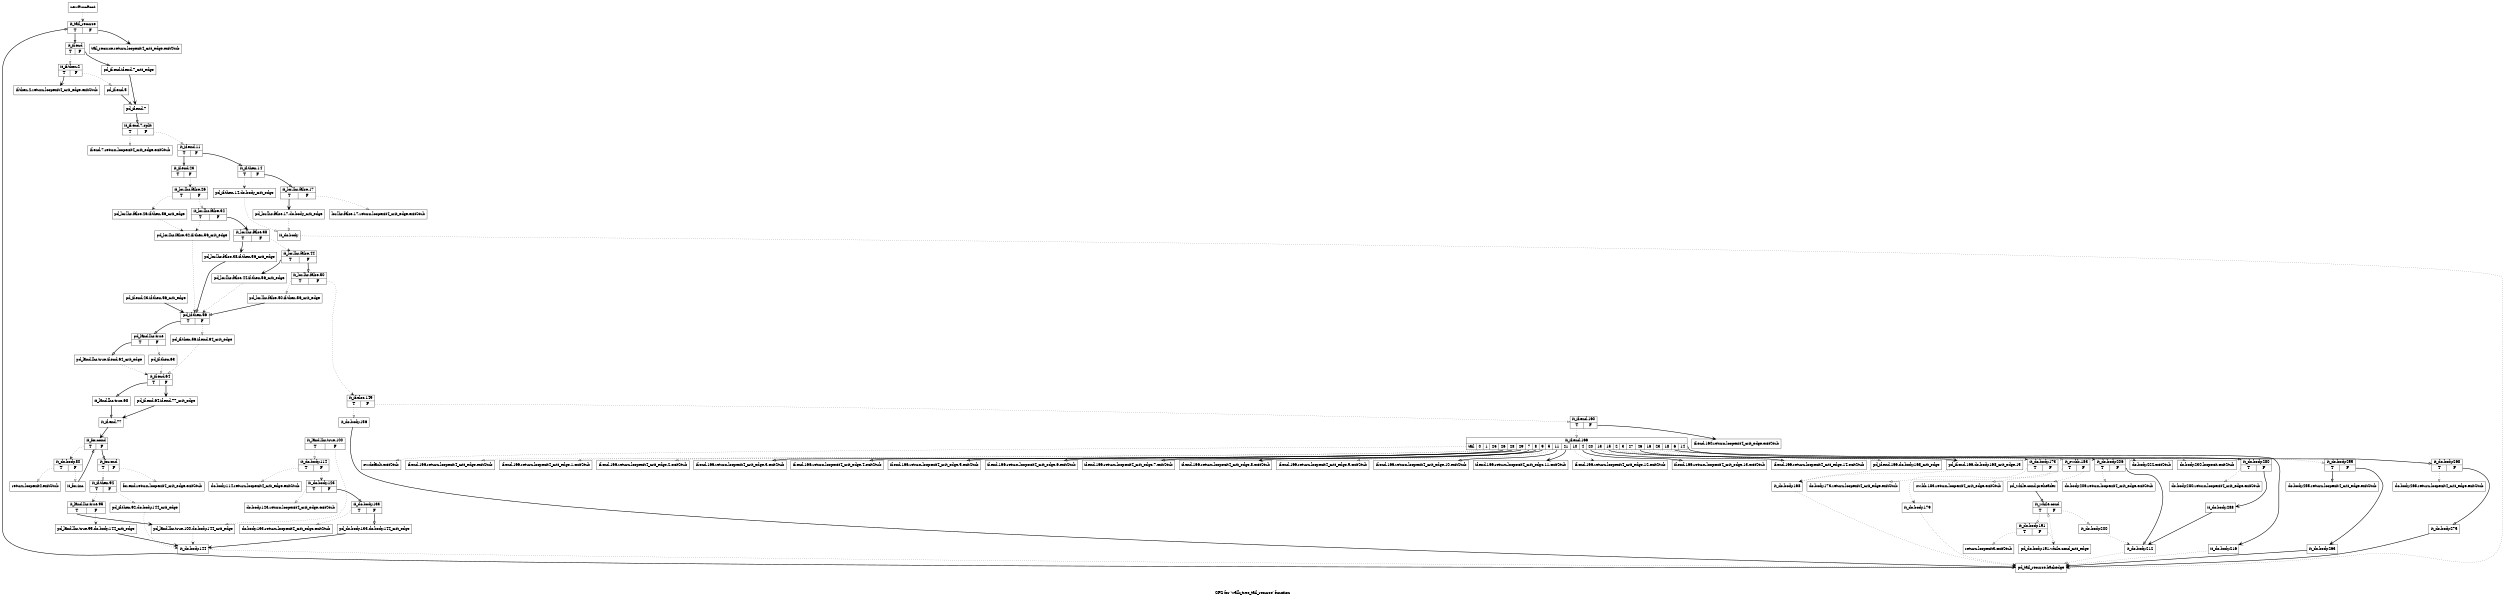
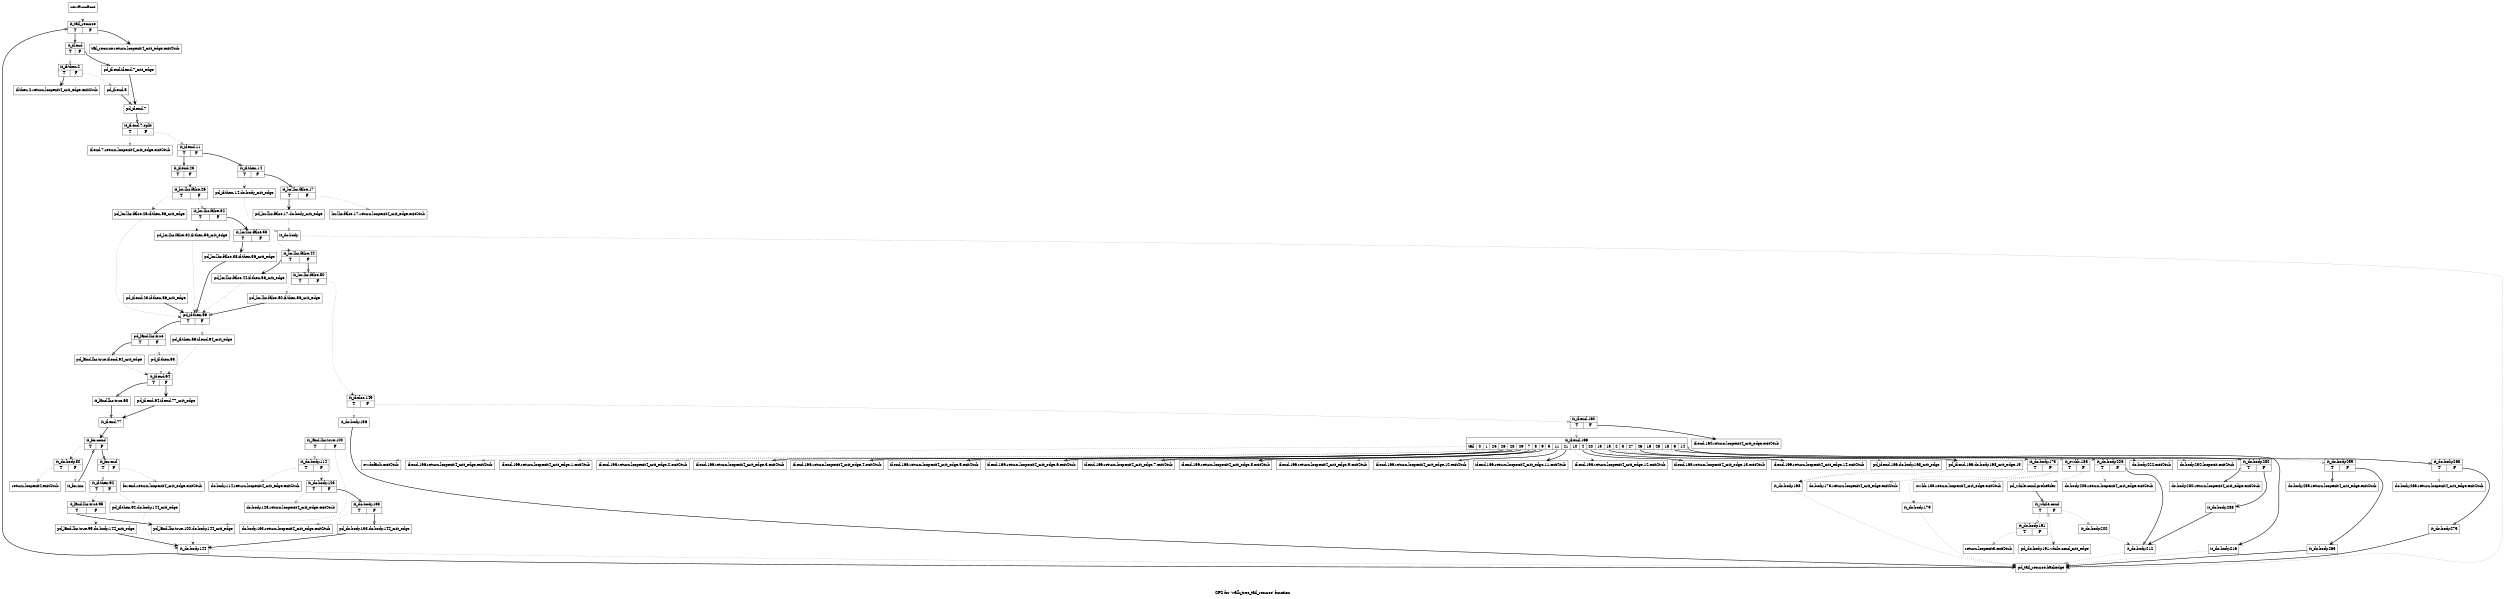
  digraph {
    label="CFG for 'walk_tree_tail_recurse' function"
    node [shape=record]
    edge [arrowhead=onormal style=dotted]
    n1 [label="{newFuncRoot}"]
    n2 [label="{it_tail_recurse|{<s0>T|<s1>F}}"]
    n3 [label="{tail_recurse.return.loopexit4_crit_edge.exitStub}"]
    n4 [label="{it_if.end|{<s0>T|<s1>F}}"]
    n5 [label="{it_if.then.2|{<s0>T|<s1>F}}"]
    n6 [label="{pd_if.end.if.end.7_crit_edge}"]
    n7 [label="{if.then.2.return.loopexit4_crit_edge.exitStub}"]
    n8 [label="{if.end.7.return.loopexit4_crit_edge.exitStub}"]
    n9 [label="{lor.lhs.false.17.return.loopexit4_crit_edge.exitStub}"]
    n10 [label="{if.end.160.return.loopexit4_crit_edge.exitStub}"]
    n11 [label="{sw.default.exitStub}"]
    n12 [label="{if.end.166.return.loopexit4_crit_edge.exitStub}"]
    n13 [label="{if.end.166.return.loopexit4_crit_edge.1.exitStub}"]
    n14 [label="{if.end.166.return.loopexit4_crit_edge.2.exitStub}"]
    n15 [label="{if.end.166.return.loopexit4_crit_edge.3.exitStub}"]
    n16 [label="{if.end.166.return.loopexit4_crit_edge.4.exitStub}"]
    n17 [label="{if.end.166.return.loopexit4_crit_edge.5.exitStub}"]
    n18 [label="{if.end.166.return.loopexit4_crit_edge.6.exitStub}"]
    n19 [label="{if.end.166.return.loopexit4_crit_edge.7.exitStub}"]
    n20 [label="{if.end.166.return.loopexit4_crit_edge.8.exitStub}"]
    n21 [label="{if.end.166.return.loopexit4_crit_edge.9.exitStub}"]
    n22 [label="{if.end.166.return.loopexit4_crit_edge.10.exitStub}"]
    n23 [label="{if.end.166.return.loopexit4_crit_edge.11.exitStub}"]
    n24 [label="{if.end.166.return.loopexit4_crit_edge.12.exitStub}"]
    n25 [label="{if.end.166.return.loopexit4_crit_edge.13.exitStub}"]
    n26 [label="{if.end.166.return.loopexit4_crit_edge.14.exitStub}"]
    n27 [label="{do.body.222.exitStub}"]
    n28 [label="{do.body.230.loopexit.exitStub}"]
    n29 [label="{do.body.280.return.loopexit4_crit_edge.exitStub}"]
    n30 [label="{do.body.268.return.loopexit4_crit_edge.exitStub}"]
    n31 [label="{do.body.255.return.loopexit4_crit_edge.exitStub}"]
    n32 [label="{do.body.206.return.loopexit4_crit_edge.exitStub}"]
    n33 [label="{sw.bb.183.return.loopexit4_crit_edge.exitStub}"]
    n34 [label="{return.loopexit3.exitStub}"]
    n35 [label="{do.body.173.return.loopexit4_crit_edge.exitStub}"]
    n36 [label="{for.end.return.loopexit4_crit_edge.exitStub}"]
    n37 [label="{do.body.114.return.loopexit4_crit_edge.exitStub}"]
    n38 [label="{do.body.123.return.loopexit4_crit_edge.exitStub}"]
    n39 [label="{do.body.133.return.loopexit4_crit_edge.exitStub}"]
    n40 [label="{return.loopexit2.exitStub}"]
    n41 [label="{pd_if.end.5}"]
    n42 [label="{pd_if.end.7}"]
    n43 [label="{it_if.end.7.split|{<s0>T|<s1>F}}"]
    n44 [label="{it_if.end.11|{<s0>T|<s1>F}}"]
    n45 [label="{it_if.end.23|{<s0>T|<s1>F}}"]
    n46 [label="{it_if.then.14|{<s0>T|<s1>F}}"]
    n47 [label="{it_lor.lhs.false.26|{<s0>T|<s1>F}}"]
    n48 [label="{pd_if.then.14.do.body_crit_edge}"]
    n49 [label="{it_lor.lhs.false.17|{<s0>T|<s1>F}}"]
    n50 [label="{pd_if.end.23.if.then.56_crit_edge}"]
    n51 [label="{pd_if.then.56|{<s0>T|<s1>F}}"]
    n52 [label="{pd_lor.lhs.false.26.if.then.56_crit_edge}"]
    n53 [label="{it_lor.lhs.false.32|{<s0>T|<s1>F}}"]
    n54 [label="{it_do.body}"]
    n55 [label="{pd_lor.lhs.false.17.do.body_crit_edge}"]
    n56 [label="{pd_tail_recurse.backedge}"]
    n57 [label="{pd_land.lhs.true|{<s0>T|<s1>F}}"]
    n58 [label="{pd_if.then.56.if.end.64_crit_edge}"]
    n59 [label="{pd_lor.lhs.false.32.if.then.56_crit_edge}"]
    n60 [label="{it_lor.lhs.false.38|{<s0>T|<s1>F}}"]
    n61 [label="{pd_lor.lhs.false.38.if.then.56_crit_edge}"]
    n62 [label="{it_lor.lhs.false.44|{<s0>T|<s1>F}}"]
    n63 [label="{pd_lor.lhs.false.44.if.then.56_crit_edge}"]
    n64 [label="{it_lor.lhs.false.50|{<s0>T|<s1>F}}"]
    n65 [label="{pd_lor.lhs.false.50.if.then.56_crit_edge}"]
    n66 [label="{it_if.else.149|{<s0>T|<s1>F}}"]
    n67 [label="{it_do.body.156}"]
    n68 [label="{it_if.end.160|{<s0>T|<s1>F}}"]
    n69 [label="{it_if.end.166|{<s0>tail|<s1>0|<s2>1|<s3>25|<s4>26|<s5>28|<s6>29|<s7>7|<s8>8|<s9>9|<s10>5|<s11>11|<s12>21|<s13>10|<s14>4|<s15>20|<s16>13|<s17>15|<s18>2|<s19>3|<s20>27|<s21>46|<s22>16|<s23>23|<s24>18|<s25>6|<s26>14}}"]
    n70 [label="{pd_if.end.166.do.body.168_crit_edge}"]
    n71 [label="{pd_if.end.166.do.body.168_crit_edge.15}"]
    n72 [label="{it_do.body.173|{<s0>T|<s1>F}}"]
    n73 [label="{it_sw.bb.183|{<s0>T|<s1>F}}"]
    n74 [label="{it_do.body.206|{<s0>T|<s1>F}}"]
    n75 [label="{it_do.body.216}"]
    n76 [label="{it_do.body.255|{<s0>T|<s1>F}}"]
    n77 [label="{it_do.body.268|{<s0>T|<s1>F}}"]
    n78 [label="{it_do.body.280|{<s0>T|<s1>F}}"]
    n79 [label="{it_do.body.168}"]
    n80 [label="{it_do.body.179}"]
    n81 [label="{pd_while.cond.preheader}"]
    n82 [label="{it_do.body.212}"]
    n83 [label="{it_do.body.263}"]
    n84 [label="{it_do.body.275}"]
    n85 [label="{it_do.body.288}"]
    n86 [label="{it_while.cond|{<s0>T|<s1>F}}"]
    n87 [label="{it_do.body.191|{<s0>T|<s1>F}}"]
    n88 [label="{it_do.body.200}"]
    n89 [label="{pd_do.body.191.while.cond_crit_edge}"]
    n90 [label="{pd_land.lhs.true.if.end.64_crit_edge}"]
    n91 [label="{pd_if.then.63}"]
    n92 [label="{it_if.end.64|{<s0>T|<s1>F}}"]
    n93 [label="{it_land.lhs.true.68}"]
    n94 [label="{pd_if.end.64.if.end.77_crit_edge}"]
    n95 [label="{it_if.end.77}"]
    n96 [label="{it_for.cond|{<s0>T|<s1>F}}"]
    n97 [label="{it_do.body.80|{<s0>T|<s1>F}}"]
    n98 [label="{it_for.end|{<s0>T|<s1>F}}"]
    n99 [label="{it_for.inc}"]
    n100 [label="{it_if.then.92|{<s0>T|<s1>F}}"]
    n101 [label="{it_land.lhs.true.95|{<s0>T|<s1>F}}"]
    n102 [label="{pd_if.then.92.do.body.144_crit_edge}"]
    n103 [label="{pd_land.lhs.true.95.do.body.144_crit_edge}"]
    n104 [label="{pd_land.lhs.true.100.do.body.144_crit_edge}"]
    n105 [label="{it_do.body.144}"]
    n106 [label="{it_land.lhs.true.100|{<s0>T|<s1>F}}"]
    n107 [label="{it_do.body.114|{<s0>T|<s1>F}}"]
    n108 [label="{it_do.body.123|{<s0>T|<s1>F}}"]
    n109 [label="{it_do.body.133|{<s0>T|<s1>F}}"]
    n110 [label="{pd_do.body.133.do.body.144_crit_edge}"]
    n1 -> n2 [arrowhead=vee]
    n2 -> n3 [arrowhead=vee style=bold tailport=s1]
    n2 -> n4 [style=bold tailport=s0]
    n4 -> n5 [tailport=s0]
    n4 -> n6 [style=bold tailport=s1]
    n5 -> n7 [arrowhead=vee style=bold tailport=s0]
    n5 -> n41 [tailport=s1]
    n6 -> n42 [arrowhead=vee style=bold]
    n41 -> n42 [style=bold]
    n42 -> n43 [style=bold]
    n43 -> n8 [tailport=s0]
    n43 -> n44 [tailport=s1]
    n44 -> n45 [style=bold tailport=s0]
    n44 -> n46 [style=bold tailport=s1]
    n45 -> n47 [arrowhead=vee tailport=s1]
    n46 -> n48 [arrowhead=vee tailport=s0]
    n46 -> n49 [style=bold tailport=s1]
    n47 -> n52 [arrowhead=vee tailport=s0]
    n47 -> n53 [tailport=s1]
    n48 -> n54
    n49 -> n9 [tailport=s1]
    n49 -> n55 [arrowhead=vee style=bold tailport=s0]
    n50 -> n51 [arrowhead=vee style=bold]
    n51 -> n57 [style=bold tailport=s0]
    n51 -> n58 [tailport=s1]
-   n52 -> n59 [arrowhead=vee]
+   n52 -> n51 [arrowhead=vee]
    n53 -> n59 [arrowhead=vee tailport=s0]
    n53 -> n60 [arrowhead=vee style=bold tailport=s1]
    n54 -> n56 [arrowhead=vee]
    n55 -> n54
    n56 -> n2 [style=bold]
    n57 -> n90 [style=bold tailport=s0]
    n57 -> n91 [tailport=s1]
-   n58 -> n92
+   n58 -> n92 [arrowhead=vee]
    n59 -> n51 [arrowhead=vee]
    n60 -> n61 [arrowhead=vee style=bold tailport=s0]
    n60 -> n62 [arrowhead=vee tailport=s1]
    n61 -> n51 [style=bold]
    n62 -> n63 [arrowhead=vee style=bold tailport=s0]
    n62 -> n64 [style=bold tailport=s1]
    n63 -> n51 [arrowhead=vee]
    n64 -> n65 [tailport=s0]
    n64 -> n66 [arrowhead=vee tailport=s1]
    n65 -> n51 [style=bold]
    n66 -> n67 [tailport=s0]
    n66 -> n68 [tailport=s1]
    n67 -> n56 [arrowhead=vee style=bold]
    n68 -> n10 [arrowhead=vee style=bold tailport=s1]
    n68 -> n69 [tailport=s0]
    n69 -> n11 [tailport=s0]
    n69 -> n12 [tailport=s1]
    n69 -> n13 [tailport=s2]
    n69 -> n14 [tailport=s3]
    n69 -> n15 [style=bold tailport=s4]
    n69 -> n16 [style=bold tailport=s5]
    n69 -> n17 [style=bold tailport=s6]
    n69 -> n18 [style=bold tailport=s7]
    n69 -> n19 [style=bold tailport=s8]
    n69 -> n20 [arrowhead=vee style=bold tailport=s9]
    n69 -> n21 [tailport=s10]
    n69 -> n22 [style=bold tailport=s11]
    n69 -> n23 [arrowhead=vee style=bold tailport=s12]
    n69 -> n24 [arrowhead=vee tailport=s13]
    n69 -> n25 [style=bold tailport=s14]
    n69 -> n26 [style=bold tailport=s15]
    n69 -> n27 [arrowhead=vee tailport=s22]
    n69 -> n28 [tailport=s23]
    n69 -> n70 [tailport=s16]
    n69 -> n71 [arrowhead=vee style=bold tailport=s17]
    n69 -> n72 [arrowhead=vee tailport=s18]
    n69 -> n73 [tailport=s19]
    n69 -> n74 [arrowhead=vee tailport=s20]
    n69 -> n75 [arrowhead=vee style=bold tailport=s21]
    n69 -> n76 [tailport=s24]
    n69 -> n77 [style=bold tailport=s25]
    n69 -> n78 [style=bold tailport=s26]
    n70 -> n79 [arrowhead=vee]
    n71 -> n79 [arrowhead=vee]
    n72 -> n35 [tailport=s0]
    n72 -> n80 [arrowhead=vee tailport=s1]
    n73 -> n33 [tailport=s0]
    n73 -> n81 [tailport=s1]
    n74 -> n32 [tailport=s0]
    n74 -> n82 [style=bold tailport=s1]
    n75 -> n56 [arrowhead=vee]
    n76 -> n31 [style=bold tailport=s0]
    n76 -> n83 [arrowhead=vee style=bold tailport=s1]
    n77 -> n30 [tailport=s0]
    n77 -> n84 [style=bold tailport=s1]
-   n78 -> n29 [tailport=s0]
+   n78 -> n29 [style=bold tailport=s0]
    n78 -> n85 [arrowhead=vee style=bold tailport=s1]
    n79 -> n56 [arrowhead=vee]
    n80 -> n56 [arrowhead=vee]
    n81 -> n86 [style=bold]
    n82 -> n56
    n83 -> n56 [style=bold]
    n84 -> n56 [arrowhead=vee style=bold]
    n85 -> n82 [arrowhead=vee style=bold]
    n86 -> n87 [tailport=s0]
    n86 -> n88 [tailport=s1]
    n87 -> n34 [tailport=s0]
    n87 -> n89 [arrowhead=vee tailport=s1]
    n88 -> n82 [arrowhead=vee]
    n89 -> n86
    n90 -> n92 [arrowhead=vee]
    n91 -> n92
    n92 -> n93 [style=bold tailport=s0]
    n92 -> n94 [arrowhead=vee style=bold tailport=s1]
    n93 -> n95 [style=bold]
    n94 -> n95 [arrowhead=vee style=bold]
    n95 -> n96 [arrowhead=vee style=bold]
    n96 -> n97 [arrowhead=vee tailport=s0]
    n96 -> n98 [style=bold tailport=s1]
    n97 -> n40 [tailport=s0]
    n97 -> n99 [tailport=s1]
    n98 -> n36 [tailport=s1]
    n98 -> n100 [tailport=s0]
    n99 -> n96 [style=bold]
    n100 -> n101 [arrowhead=vee tailport=s0]
    n100 -> n102 [tailport=s1]
    n101 -> n103 [arrowhead=vee tailport=s1]
    n101 -> n104 [arrowhead=vee style=bold tailport=s0]
    n102 -> n105 [arrowhead=vee]
    n103 -> n105 [arrowhead=vee style=bold]
    n104 -> n105 [arrowhead=vee]
    n105 -> n56
    n106 -> n104 [tailport=s1]
    n106 -> n107 [tailport=s0]
    n107 -> n37 [tailport=s0]
    n107 -> n108 [arrowhead=vee tailport=s1]
    n108 -> n38 [tailport=s0]
    n108 -> n109 [style=bold tailport=s1]
    n109 -> n39 [tailport=s0]
    n109 -> n110 [style=bold tailport=s1]
    n110 -> n105 [arrowhead=vee style=bold]
  }
